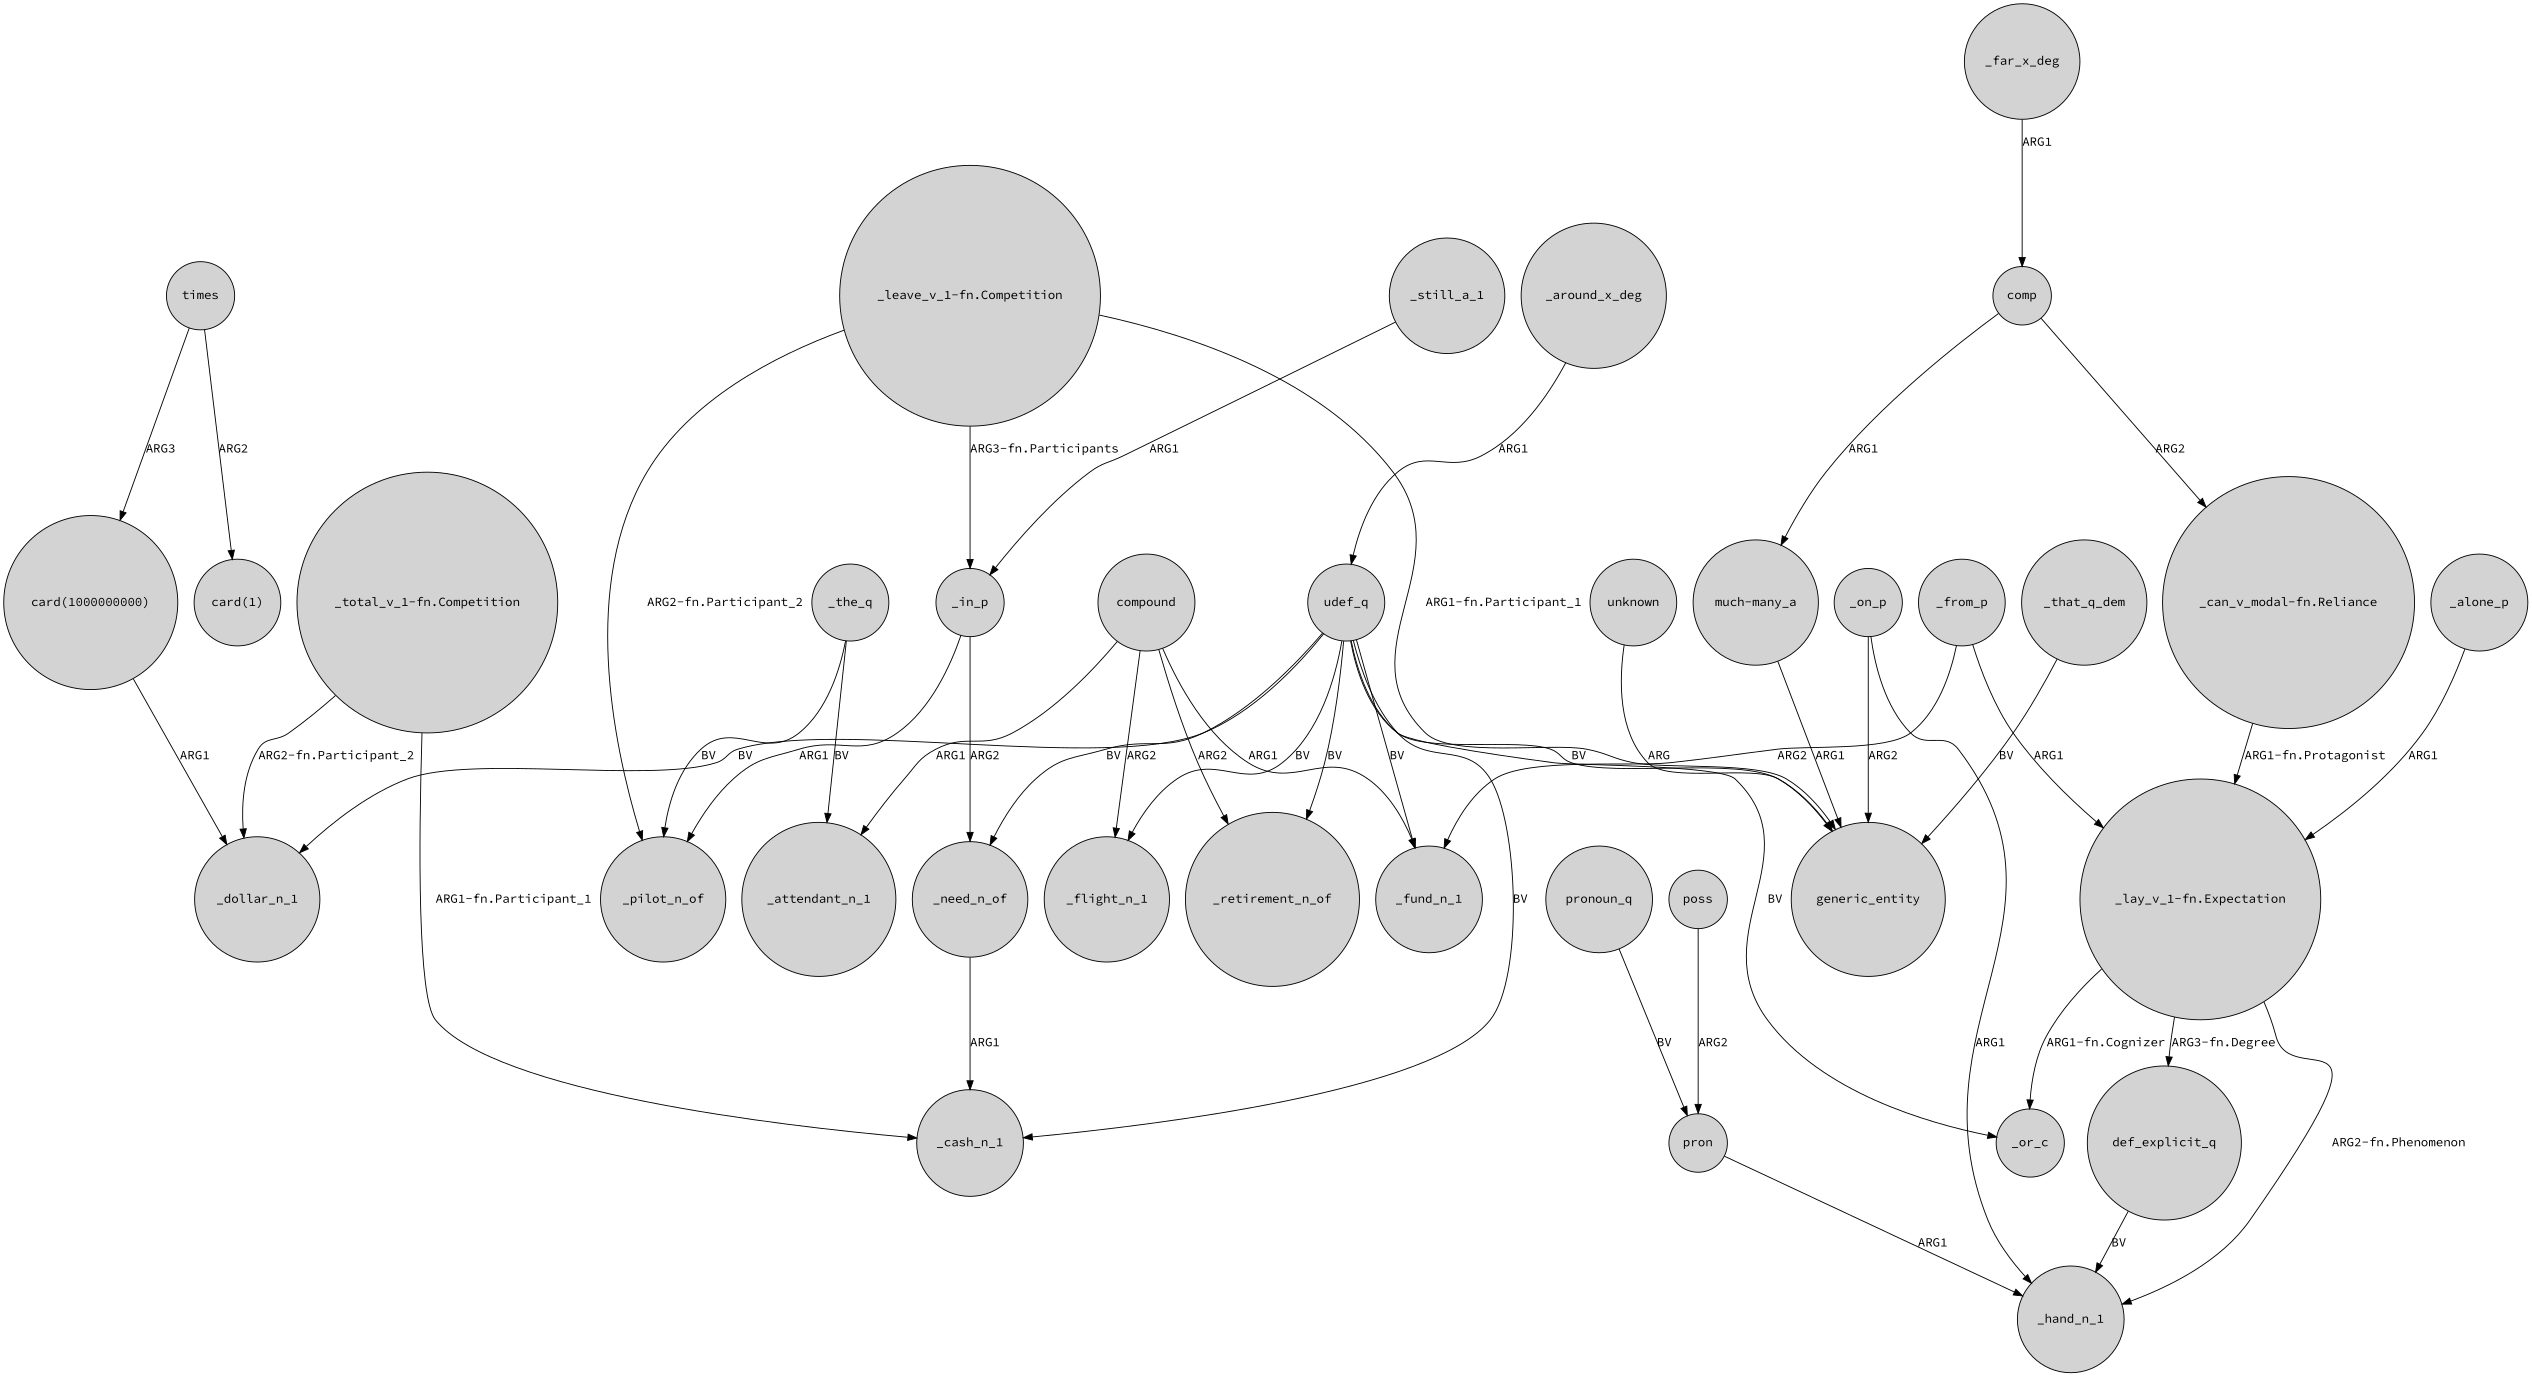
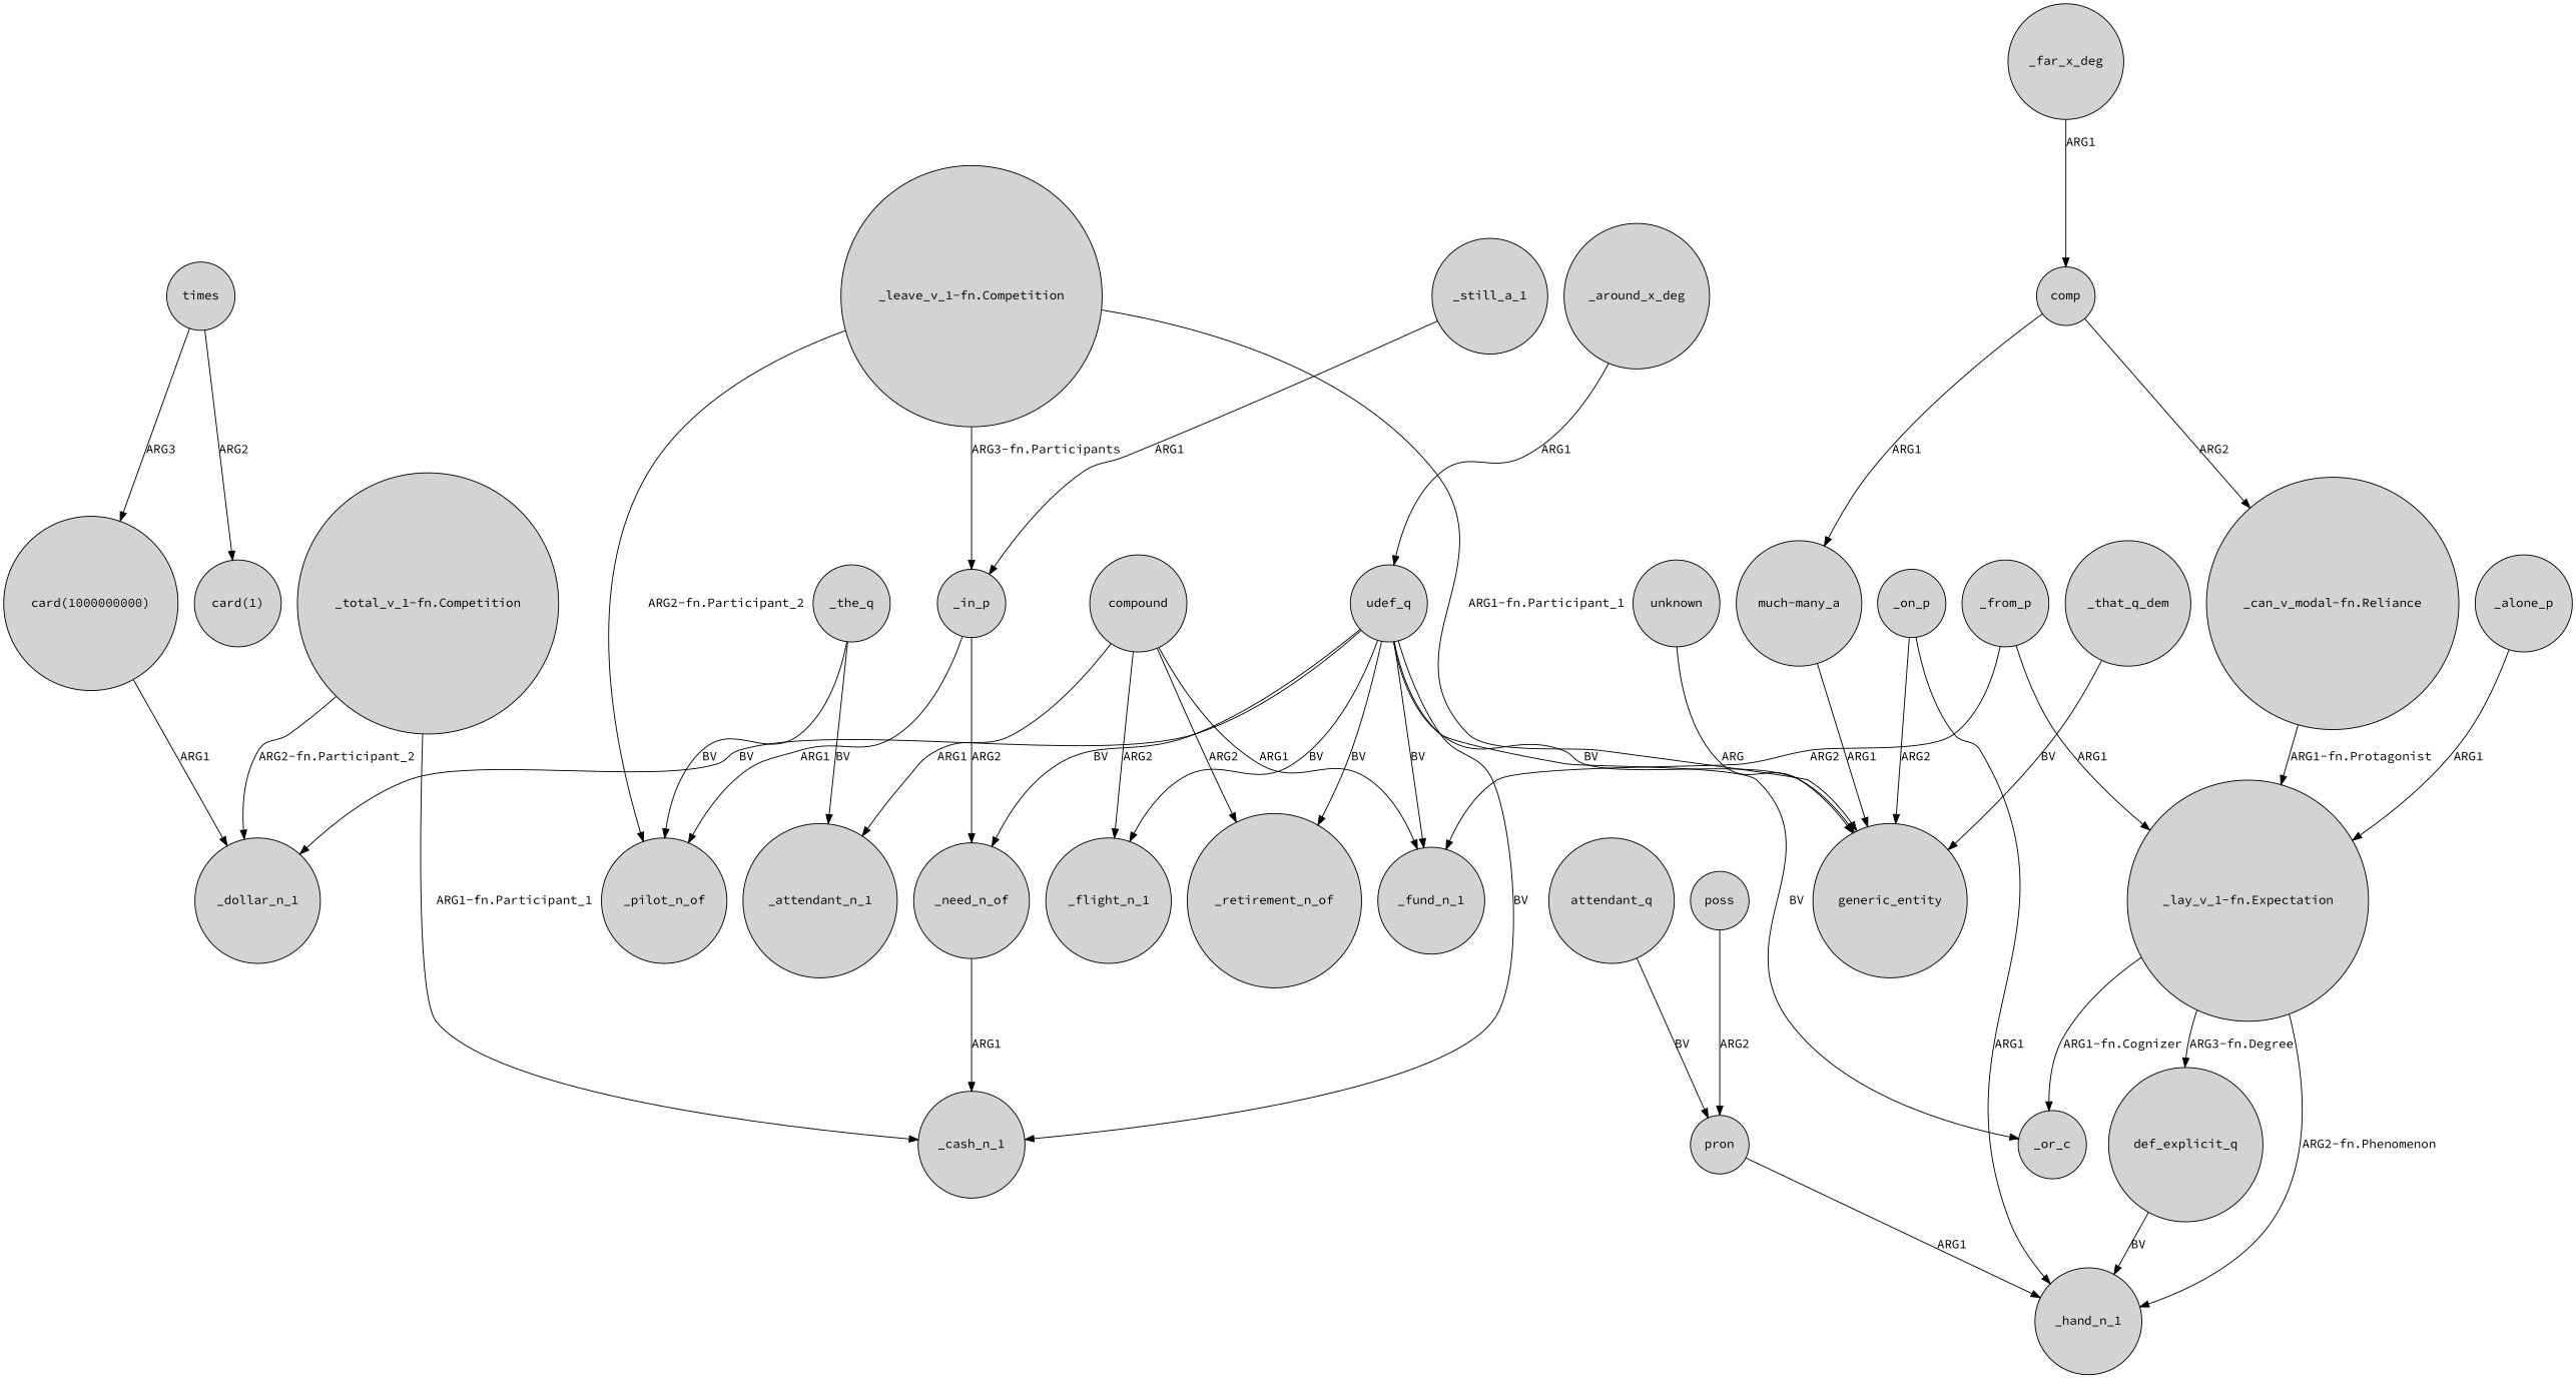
  digraph {
    fontname="Source Code Pro"
    node [fontname="Source Code Pro" shape=circle style=filled]
    edge [fontname="Source Code Pro"]
    "card(1000000000)"
    _dollar_n_1
    _in_p
    _pilot_n_of
    _need_n_of
    _cash_n_1
    udef_q
    _flight_n_1
    _fund_n_1
    generic_entity
    _or_c
    _retirement_n_of
    _around_x_deg
    _from_p
    "_lay_v_1-fn.Expectation"
    _hand_n_1
    def_explicit_q
    _on_p
    "_leave_v_1-fn.Competition"
    _alone_p
    times
    "card(1)"
    unknown
    compound
    _attendant_n_1
    _far_x_deg
    comp
    "much-many_a"
    "_can_v_modal-fn.Reliance"
-   pronoun_q
+   pronoun_q [label=attendant_q]
    pron
    _the_q
    poss
    "_total_v_1-fn.Competition"
    _still_a_1
    _that_q_dem
    "card(1000000000)" -> _dollar_n_1 [label=ARG1]
    _in_p -> _pilot_n_of [label=ARG1]
    _in_p -> _need_n_of [label=ARG2]
    _need_n_of -> _cash_n_1 [label=ARG1]
    udef_q -> _dollar_n_1 [label=BV]
    udef_q -> _need_n_of [label=BV]
    udef_q -> _cash_n_1 [label=BV]
    udef_q -> _flight_n_1 [label=BV]
    udef_q -> _fund_n_1 [label=BV]
    udef_q -> generic_entity [label=BV]
    udef_q -> _or_c [label=BV]
    udef_q -> _retirement_n_of [label=BV]
    _around_x_deg -> udef_q [label=ARG1]
    _from_p -> _fund_n_1 [label=ARG2]
    _from_p -> "_lay_v_1-fn.Expectation" [label=ARG1]
    "_lay_v_1-fn.Expectation" -> _or_c [label="ARG1-fn.Cognizer"]
    "_lay_v_1-fn.Expectation" -> _hand_n_1 [label="ARG2-fn.Phenomenon"]
    "_lay_v_1-fn.Expectation" -> def_explicit_q [label="ARG3-fn.Degree"]
    def_explicit_q -> _hand_n_1 [label=BV]
    _on_p -> generic_entity [label=ARG2]
    _on_p -> _hand_n_1 [label=ARG1]
    "_leave_v_1-fn.Competition" -> _in_p [label="ARG3-fn.Participants"]
    "_leave_v_1-fn.Competition" -> _pilot_n_of [label="ARG2-fn.Participant_2"]
    "_leave_v_1-fn.Competition" -> generic_entity [label="ARG1-fn.Participant_1"]
    _alone_p -> "_lay_v_1-fn.Expectation" [label=ARG1]
    times -> "card(1000000000)" [label=ARG3]
    times -> "card(1)" [label=ARG2]
    unknown -> generic_entity [label=ARG]
    compound -> _flight_n_1 [label=ARG2]
    compound -> _fund_n_1 [label=ARG1]
    compound -> _retirement_n_of [label=ARG2]
    compound -> _attendant_n_1 [label=ARG1]
    _far_x_deg -> comp [label=ARG1]
    comp -> "much-many_a" [label=ARG1]
    comp -> "_can_v_modal-fn.Reliance" [label=ARG2]
    "much-many_a" -> generic_entity [label=ARG1]
    "_can_v_modal-fn.Reliance" -> "_lay_v_1-fn.Expectation" [label="ARG1-fn.Protagonist"]
    pronoun_q -> pron [label=BV]
    pron -> _hand_n_1 [label=ARG1]
    _the_q -> _pilot_n_of [label=BV]
    _the_q -> _attendant_n_1 [label=BV]
    poss -> pron [label=ARG2]
    "_total_v_1-fn.Competition" -> _dollar_n_1 [label="ARG2-fn.Participant_2"]
    "_total_v_1-fn.Competition" -> _cash_n_1 [label="ARG1-fn.Participant_1"]
    _still_a_1 -> _in_p [label=ARG1]
    _that_q_dem -> generic_entity [label=BV]
  }
